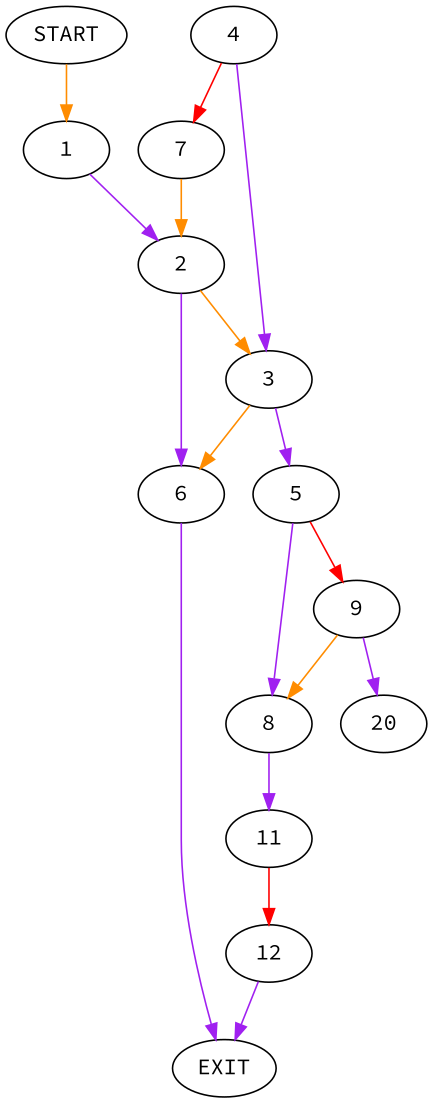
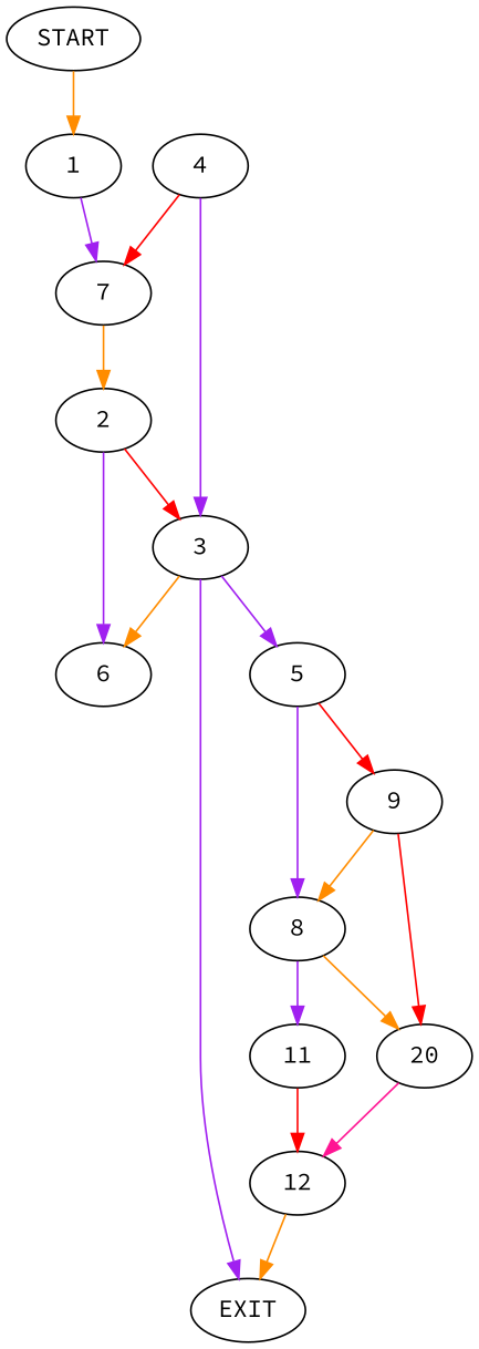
  digraph {
    fontname="Source Code Pro"
    node [fontname="Source Code Pro"]
    edge [color=purple fontname="Source Code Pro"]
    n1 [label=START]
    1
    2
    n4 [label=EXIT]
    3
    6
    5
    4
    7
    8
    9
    n12 [label=20]
    11
    12
    n1 -> 1 [color=darkorange]
-   1 -> 2
-   2 -> 3 [color=darkorange]
+   1 -> 7
+   2 -> 3 [color=red]
    2 -> 6
    3 -> 6 [color=darkorange]
    3 -> 5
-   6 -> n4
+   3 -> n4
    5 -> 8
    5 -> 9 [color=red]
    4 -> 3
    4 -> 7 [color=red]
    7 -> 2 [color=darkorange]
+   8 -> n12 [color=darkorange]
    8 -> 11
    9 -> 8 [color=darkorange]
-   9 -> n12
+   9 -> n12 [color=red]
+   n12 -> 12 [color=deeppink]
    11 -> 12 [color=red]
-   12 -> n4
+   12 -> n4 [color=darkorange]
  }
